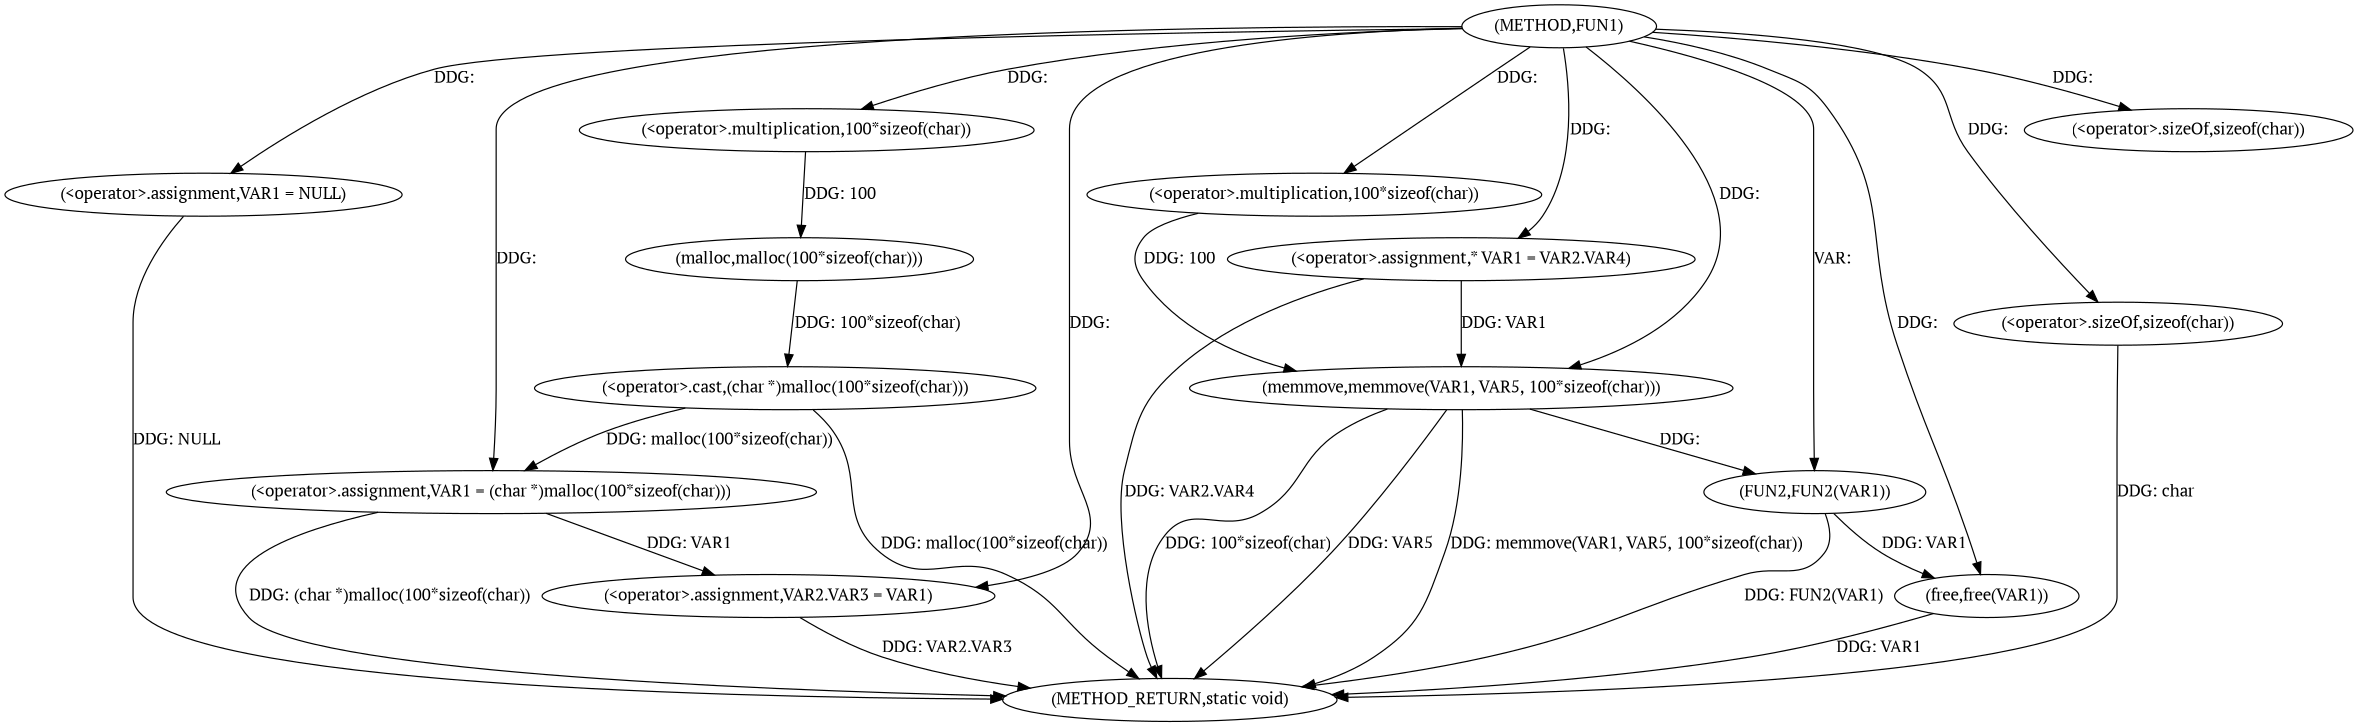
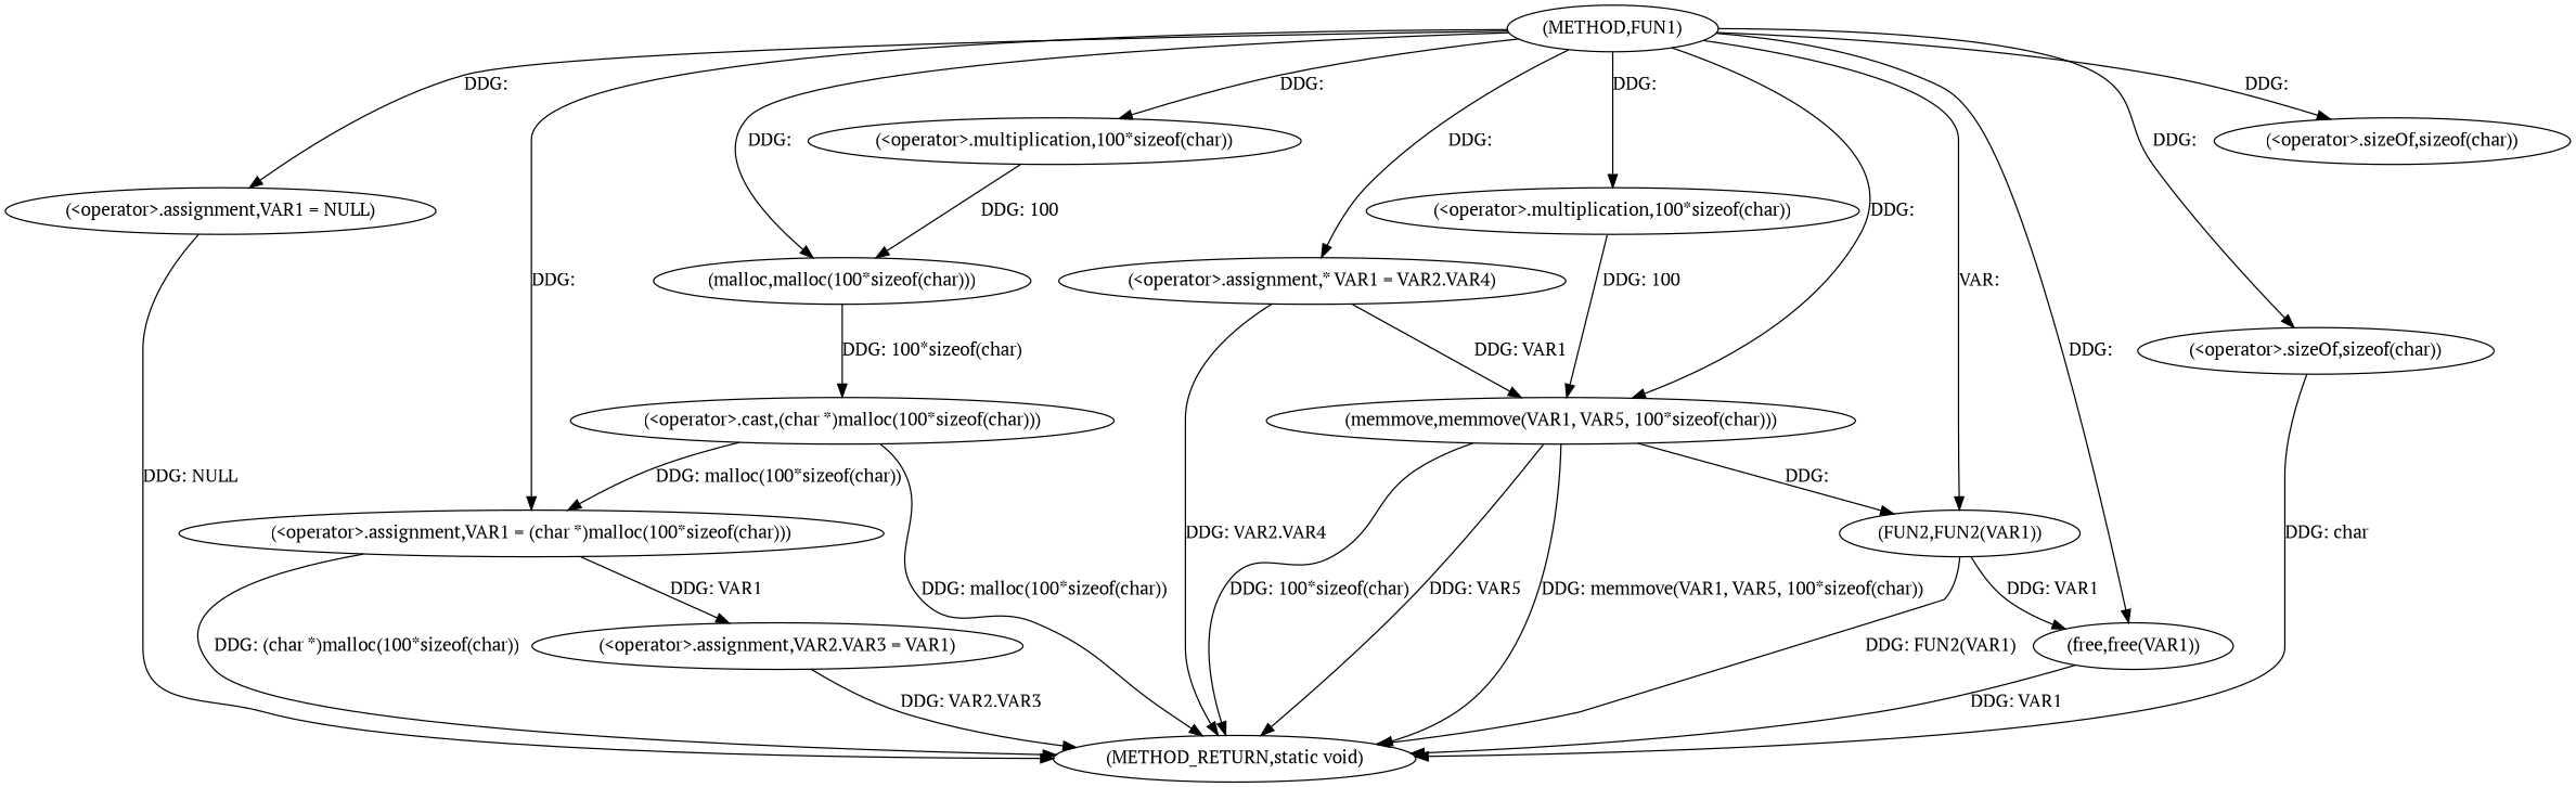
  digraph {
    fontname="PT Serif"
    node [fontname="PT Serif"]
    edge [fontname="PT Serif"]
    n1 [label="(METHOD,FUN1)"]
    n2 [label="(<operator>.assignment,VAR1 = NULL)"]
    n3 [label="(<operator>.assignment,VAR1 = (char *)malloc(100*sizeof(char)))"]
    n4 [label="(<operator>.multiplication,100*sizeof(char))"]
    n5 [label="(<operator>.sizeOf,sizeof(char))"]
    n6 [label="(<operator>.assignment,VAR2.VAR3 = VAR1)"]
    n7 [label="(<operator>.assignment,* VAR1 = VAR2.VAR4)"]
    n8 [label="(memmove,memmove(VAR1, VAR5, 100*sizeof(char)))"]
    n9 [label="(<operator>.multiplication,100*sizeof(char))"]
    n10 [label="(<operator>.sizeOf,sizeof(char))"]
    n11 [label="(FUN2,FUN2(VAR1))"]
    n12 [label="(free,free(VAR1))"]
    n13 [label="(METHOD_RETURN,static void)"]
    n14 [label="(malloc,malloc(100*sizeof(char)))"]
    n15 [label="(<operator>.cast,(char *)malloc(100*sizeof(char)))"]
    n1 -> n2 [label="DDG: "]
    n1 -> n3 [label="DDG: "]
    n1 -> n4 [label="DDG: "]
    n1 -> n5 [label="DDG: "]
-   n1 -> n6 [label="DDG: "]
+   n1 -> n14 [label="DDG: "]
    n1 -> n7 [label="DDG: "]
    n1 -> n8 [label="DDG: "]
    n1 -> n9 [label="DDG: "]
    n1 -> n10 [label="DDG: "]
    n1 -> n11 [label="VAR: "]
    n1 -> n12 [label="DDG: "]
    n2 -> n13 [label="DDG: NULL"]
    n3 -> n6 [label="DDG: VAR1"]
    n3 -> n13 [label="DDG: (char *)malloc(100*sizeof(char))"]
    n4 -> n14 [label="DDG: 100"]
    n6 -> n13 [label="DDG: VAR2.VAR3"]
    n7 -> n8 [label="DDG: VAR1"]
    n7 -> n13 [label="DDG: VAR2.VAR4"]
    n8 -> n11 [label="DDG: "]
    n8 -> n13 [label="DDG: memmove(VAR1, VAR5, 100*sizeof(char))"]
    n8 -> n13 [label="DDG: 100*sizeof(char)"]
    n8 -> n13 [label="DDG: VAR5"]
    n9 -> n8 [label="DDG: 100"]
    n10 -> n13 [label="DDG: char"]
    n11 -> n12 [label="DDG: VAR1"]
    n11 -> n13 [label="DDG: FUN2(VAR1)"]
    n12 -> n13 [label="DDG: VAR1"]
    n14 -> n15 [label="DDG: 100*sizeof(char)"]
    n15 -> n3 [label="DDG: malloc(100*sizeof(char))"]
    n15 -> n13 [label="DDG: malloc(100*sizeof(char))"]
  }
